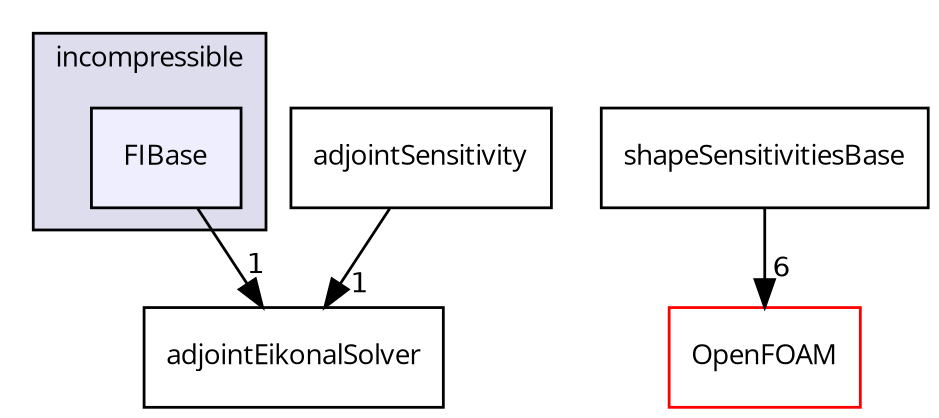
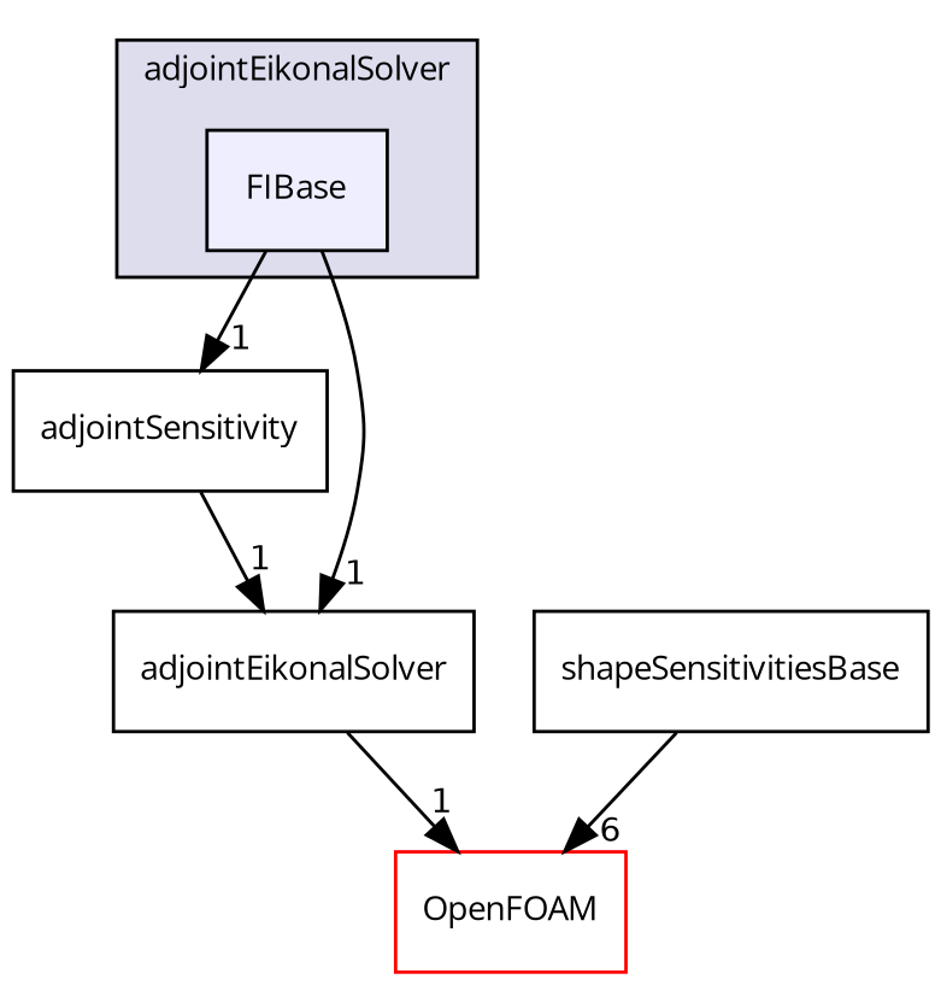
  digraph {
    compound=true
    fontname="Open Sans"
    node [fontname="Open Sans" fontsize=10 shape=box]
    edge [fontname="Open Sans" headlabel=1 labeldistance=1.5 labelfontname=Helvetica labelfontsize=10]
    n1 [fillcolor="#eeeeff" label=FIBase pencolor=black style=filled]
    n2 [label=adjointSensitivity]
    n3 [label=adjointEikonalSolver]
    n4 [color=red label=OpenFOAM]
    n5 [label=shapeSensitivitiesBase]
    subgraph cluster_1 {
      bgcolor="#ddddee"
      fontsize=10
-     label=incompressible
+     label=adjointEikonalSolver
      pencolor=black
      n1
    }
+   n1 -> n2
    n1 -> n3
    n2 -> n3
+   n3 -> n4
    n5 -> n4 [headlabel=6]
  }
